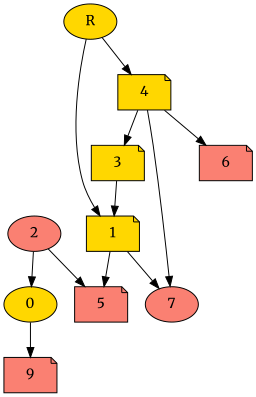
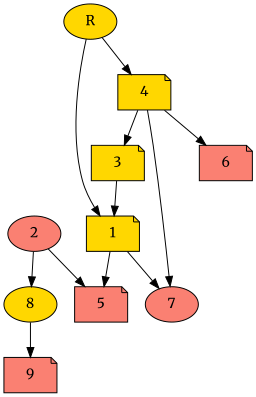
  digraph {
    fontname=Merriweather
    node [fillcolor=salmon fontname=Merriweather shape=note style=filled]
    edge [fontname=Merriweather]
    7 [shape=ellipse]
    1 [fillcolor=gold]
    5
    2 [shape=ellipse]
-   8 [fillcolor=gold shape=ellipse label=0]
+   8 [fillcolor=gold shape=ellipse]
    9
    3 [fillcolor=gold]
    4 [fillcolor=gold]
    6
    R [fillcolor=gold shape=ellipse]
    1 -> 7
    1 -> 5
    2 -> 5
    2 -> 8
    8 -> 9
    3 -> 1
    4 -> 7
    4 -> 3
    4 -> 6
    R -> 1
    R -> 4
  }
